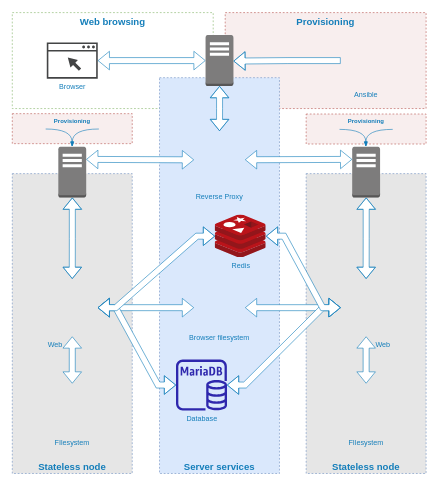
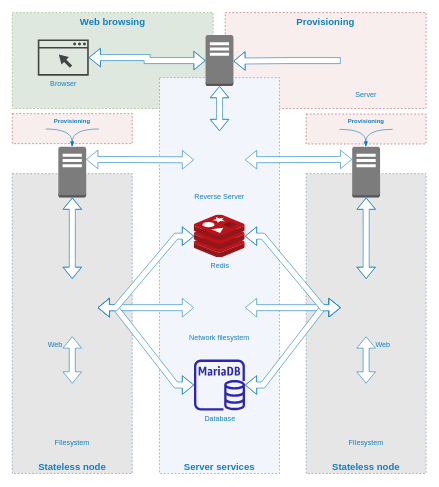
  <mxCell id="0" />
  <mxCell id="1" parent="0" />
  <mxCell id="2" value="Stateless node" style="fillColor=#E6E6E6;strokeColor=#6c8ebf;dashed=1;verticalAlign=bottom;fontStyle=1;fontSize=16;fontColor=#147EBA;" parent="1" vertex="1"><mxGeometry x="510" y="288.5" width="200" height="500" as="geometry" /></mxCell>
  <mxCell id="3" value="Provisioning" style="fillColor=#F8EEEE;strokeColor=#b85450;dashed=1;verticalAlign=top;fontStyle=1;fontSize=16;fontColor=#147EBA;" parent="1" vertex="1"><mxGeometry x="375" y="20" width="335" height="160" as="geometry" /></mxCell>
- <mxCell id="4" value="Web browsing" style="fillColor=#ffffff;strokeColor=#82b366;dashed=1;verticalAlign=top;fontStyle=1;fontSize=16;fontColor=#147EBA;" parent="1" vertex="1"><mxGeometry x="20" y="20" width="335" height="160" as="geometry" /></mxCell>
- <mxCell id="5" value="Server services" style="fillColor=#dae8fc;strokeColor=#6c8ebf;dashed=1;verticalAlign=bottom;fontStyle=1;fontSize=16;fontColor=#147EBA;" parent="1" vertex="1"><mxGeometry x="265.5" y="128.5" width="200" height="660" as="geometry" /></mxCell>
+ <mxCell id="4" value="Web browsing" style="fillColor=#DFE8DF;strokeColor=#82b366;dashed=1;verticalAlign=top;fontStyle=1;fontSize=16;fontColor=#147EBA;" parent="1" vertex="1"><mxGeometry x="20" y="20" width="335" height="160" as="geometry" /></mxCell>
+ <mxCell id="5" value="Server services" style="fillColor=#F2F6FC;strokeColor=#6c8ebf;dashed=1;verticalAlign=bottom;fontStyle=1;fontSize=16;fontColor=#147EBA;" parent="1" vertex="1"><mxGeometry x="265.5" y="128.5" width="200" height="660" as="geometry" /></mxCell>
  <mxCell id="6" style="edgeStyle=none;shape=flexArrow;rounded=0;orthogonalLoop=1;jettySize=auto;html=1;entryX=0;entryY=0.25;entryDx=0;entryDy=0;entryPerimeter=0;fontSize=16;fontColor=#147EBA;startArrow=block;startFill=0;endArrow=block;endFill=0;strokeColor=#147EBA;fillColor=default;" parent="1" source="7" target="32" edge="1"><mxGeometry relative="1" as="geometry" /></mxCell>
- <mxCell id="7" value="Reverse Proxy" style="shape=image;verticalLabelPosition=bottom;labelBackgroundColor=none;verticalAlign=top;aspect=fixed;imageAspect=0;image=https://static-00.iconduck.com/assets.00/file-type-nginx-icon-85x96-wg3ptbhv.png;fontColor=#147EBA;" parent="1" vertex="1"><mxGeometry x="323" y="217.5" width="85" height="96" as="geometry" /></mxCell>
- <mxCell id="8" value="Database" style="sketch=0;outlineConnect=0;fontColor=#147EBA;gradientColor=none;fillColor=#2E27AD;strokeColor=none;dashed=0;verticalLabelPosition=bottom;verticalAlign=top;align=center;html=1;fontSize=12;fontStyle=0;aspect=fixed;pointerEvents=1;shape=mxgraph.aws4.rds_mariadb_instance;labelBackgroundColor=none;points=[[0,0.25,0,0,0],[0,0.5,0,0,0],[0,0.75,0,0,0],[0.25,0,0,0,0],[0.25,1,0,0,0],[0.5,0,0,0,0],[0.5,1,0,0,0],[0.75,0,0,0,0],[0.75,1,0,0,0],[1,0.25,0,0,0],[1,0.5,0,0,0],[1,0.75,0,0,0]];" parent="1" vertex="1"><mxGeometry x="293" y="598.5" width="85" height="85" as="geometry" /></mxCell>
+ <mxCell id="7" value="Reverse Server" style="shape=image;verticalLabelPosition=bottom;labelBackgroundColor=none;verticalAlign=top;aspect=fixed;imageAspect=0;image=https://static-00.iconduck.com/assets.00/file-type-nginx-icon-85x96-wg3ptbhv.png;fontColor=#147EBA;" parent="1" vertex="1"><mxGeometry x="323" y="217.5" width="85" height="96" as="geometry" /></mxCell>
+ <mxCell id="8" value="Database" style="sketch=0;outlineConnect=0;fontColor=#147EBA;gradientColor=none;fillColor=#2E27AD;strokeColor=none;dashed=0;verticalLabelPosition=bottom;verticalAlign=top;align=center;html=1;fontSize=12;fontStyle=0;aspect=fixed;pointerEvents=1;shape=mxgraph.aws4.rds_mariadb_instance;labelBackgroundColor=none;points=[[0,0.25,0,0,0],[0,0.5,0,0,0],[0,0.75,0,0,0],[0.25,0,0,0,0],[0.25,1,0,0,0],[0.5,0,0,0,0],[0.5,1,0,0,0],[0.75,0,0,0,0],[0.75,1,0,0,0],[1,0.25,0,0,0],[1,0.5,0,0,0],[1,0.75,0,0,0]];" parent="1" vertex="1"><mxGeometry x="323" y="598.5" width="85" height="85" as="geometry" /></mxCell>
  <mxCell id="9" style="edgeStyle=orthogonalEdgeStyle;shape=flexArrow;rounded=0;orthogonalLoop=1;jettySize=auto;html=1;fontSize=16;fontColor=#147EBA;startArrow=block;startFill=0;endArrow=block;endFill=0;startSize=6;endSize=6;strokeColor=#147EBA;strokeWidth=1;fillColor=default;" parent="1" source="10" target="15" edge="1"><mxGeometry relative="1" as="geometry" /></mxCell>
- <mxCell id="10" value="Browser" style="sketch=0;pointerEvents=1;shadow=0;dashed=0;html=1;strokeColor=none;fillColor=#434445;aspect=fixed;labelPosition=center;verticalLabelPosition=bottom;verticalAlign=top;align=center;outlineConnect=0;shape=mxgraph.vvd.web_browser;fontColor=#147EBA;points=[[0,0.25,0,0,0],[0,0.5,0,0,0],[0,0.75,0,0,0],[0.25,0,0,0,0],[0.25,1,0,0,0],[0.5,0,0,0,0],[0.5,1,0,0,0],[0.75,0,0,0,0],[0.75,1,0,0,0],[1,0.25,0,0,0],[1,0.5,0,0,0],[1,0.75,0,0,0]];" parent="1" vertex="1"><mxGeometry x="77.5" y="69.83" width="85" height="60.35" as="geometry" /></mxCell>
+ <mxCell id="10" value="Browser" style="sketch=0;pointerEvents=1;shadow=0;dashed=0;html=1;strokeColor=none;fillColor=#434445;aspect=fixed;labelPosition=center;verticalLabelPosition=bottom;verticalAlign=top;align=center;outlineConnect=0;shape=mxgraph.vvd.web_browser;fontColor=#147EBA;points=[[0,0.25,0,0,0],[0,0.5,0,0,0],[0,0.75,0,0,0],[0.25,0,0,0,0],[0.25,1,0,0,0],[0.5,0,0,0,0],[0.5,1,0,0,0],[0.75,0,0,0,0],[0.75,1,0,0,0],[1,0.25,0,0,0],[1,0.5,0,0,0],[1,0.75,0,0,0]];" parent="1" vertex="1"><mxGeometry x="62.5" y="64.83" width="85" height="60.35" as="geometry" /></mxCell>
  <mxCell id="11" style="shape=flexArrow;rounded=0;orthogonalLoop=1;jettySize=auto;html=1;fontSize=16;fontColor=#3333FF;startArrow=block;fillColor=default;strokeColor=#147EBA;exitX=1;exitY=0.25;exitDx=0;exitDy=0;exitPerimeter=0;entryX=0;entryY=0.5;entryDx=0;entryDy=0;" parent="1" source="24" target="7" edge="1"><mxGeometry relative="1" as="geometry"><mxPoint x="133.7" y="306.5" as="sourcePoint" /></mxGeometry></mxCell>
  <mxCell id="12" style="shape=flexArrow;rounded=0;orthogonalLoop=1;jettySize=auto;html=1;entryX=1;entryY=0.51;entryDx=0;entryDy=0;entryPerimeter=0;fontSize=16;fontColor=#147EBA;startArrow=none;startFill=0;endArrow=block;endFill=0;startSize=6;endSize=6;strokeColor=#147EBA;strokeWidth=1;fillColor=default;edgeStyle=orthogonalEdgeStyle;" parent="1" source="13" target="15" edge="1"><mxGeometry relative="1" as="geometry" /></mxCell>
- <mxCell id="13" value="Ansible" style="shape=image;verticalLabelPosition=bottom;labelBackgroundColor=none;verticalAlign=top;aspect=fixed;imageAspect=0;image=https://static-00.iconduck.com/assets.00/ansible-icon-96x96-q52i3vu2.png;fontColor=#147EBA;" parent="1" vertex="1"><mxGeometry x="567.5" y="57.5" width="85" height="85" as="geometry" /></mxCell>
+ <mxCell id="13" value="Server" style="shape=image;verticalLabelPosition=bottom;labelBackgroundColor=none;verticalAlign=top;aspect=fixed;imageAspect=0;image=https://static-00.iconduck.com/assets.00/ansible-icon-96x96-q52i3vu2.png;fontColor=#147EBA;" parent="1" vertex="1"><mxGeometry x="567.5" y="57.5" width="85" height="85" as="geometry" /></mxCell>
  <mxCell id="14" style="edgeStyle=orthogonalEdgeStyle;rounded=0;orthogonalLoop=1;jettySize=auto;html=1;fontSize=16;fontColor=#3333FF;shape=flexArrow;startArrow=block;fillColor=default;strokeColor=#147EBA;" parent="1" source="15" target="7" edge="1"><mxGeometry relative="1" as="geometry" /></mxCell>
  <mxCell id="15" value="" style="outlineConnect=0;dashed=0;verticalLabelPosition=bottom;verticalAlign=top;align=center;html=1;shape=mxgraph.aws3.traditional_server;fillColor=#7D7C7C;gradientColor=none;points=[[0,0.25,0,0,0],[0,0.51,0,0,0],[0,0.75,0,0,0],[0.02,0.02,0,0,0],[0.02,0.98,0,0,0],[0.25,0,0,0,0],[0.25,1,0,0,0],[0.49,0,0,0,0],[0.49,1,0,0,0],[0.5,0,0,0,0],[0.5,1,0,0,0],[0.75,0,0,0,0],[0.75,1,0,0,0],[0.99,0.02,0,0,0],[0.99,0.98,0,0,0],[1,0.25,0,0,0],[1,0.51,0,0,0],[1,0.75,0,0,0]];" parent="1" vertex="1"><mxGeometry x="342.25" y="57.5" width="46.5" height="85" as="geometry" /></mxCell>
  <mxCell id="16" style="edgeStyle=orthogonalEdgeStyle;rounded=0;orthogonalLoop=1;jettySize=auto;html=1;exitX=0.5;exitY=1;exitDx=0;exitDy=0;fontSize=16;" parent="1" source="5" target="5" edge="1"><mxGeometry relative="1" as="geometry" /></mxCell>
  <mxCell id="17" style="edgeStyle=none;shape=flexArrow;rounded=0;orthogonalLoop=1;jettySize=auto;html=1;entryX=0;entryY=0.5;entryDx=0;entryDy=0;fontSize=16;fontColor=#147EBA;startArrow=block;startFill=0;endArrow=block;endFill=0;strokeColor=#147EBA;fillColor=default;" parent="1" source="21" target="34" edge="1"><mxGeometry relative="1" as="geometry" /></mxCell>
  <mxCell id="18" style="edgeStyle=entityRelationEdgeStyle;shape=flexArrow;rounded=0;orthogonalLoop=1;jettySize=auto;html=1;fontSize=16;fontColor=#147EBA;startArrow=block;startFill=0;endArrow=block;endFill=0;strokeColor=#147EBA;fillColor=default;exitX=1;exitY=0.5;exitDx=0;exitDy=0;exitPerimeter=0;entryX=0;entryY=0.5;entryDx=0;entryDy=0;" parent="1" source="8" target="34" edge="1"><mxGeometry relative="1" as="geometry" /></mxCell>
  <mxCell id="19" style="edgeStyle=entityRelationEdgeStyle;shape=flexArrow;rounded=0;orthogonalLoop=1;jettySize=auto;html=1;fontSize=16;fontColor=#147EBA;startArrow=block;startFill=0;endArrow=block;endFill=0;strokeColor=#147EBA;fillColor=default;exitX=1;exitY=0.5;exitDx=0;exitDy=0;exitPerimeter=0;entryX=0;entryY=0.5;entryDx=0;entryDy=0;" parent="1" source="20" target="34" edge="1"><mxGeometry relative="1" as="geometry" /></mxCell>
- <mxCell id="20" value="Redis" style="sketch=0;aspect=fixed;html=1;points=[[0,0.25,0,0,0],[0,0.5,0,0,0],[0,0.76,0,0,0],[0.25,0,0,0,0],[0.25,1,0,0,0],[0.5,1,0,0,0],[0.51,0,0,0,0],[0.75,0,0,0,0],[0.75,1,0,0,0],[1,0.25,0,0,0],[1,0.5,0,0,0],[1,0.76,0,0,0]];align=center;image;fontSize=12;image=img/lib/mscae/Cache_Redis_Product.svg;labelBackgroundColor=none;fontColor=#147EBA;strokeColor=#147EBA;fillColor=#F8EEEE;" parent="1" vertex="1"><mxGeometry x="358" y="357.1" width="85" height="71.4" as="geometry" /></mxCell>
- <mxCell id="21" value="Browser filesystem" style="shape=image;verticalLabelPosition=bottom;labelBackgroundColor=none;verticalAlign=top;aspect=fixed;imageAspect=0;image=https://static-00.iconduck.com/assets.00/folder-remote-nfs-icon-96x81-tbda57xx.png;fontColor=#147EBA;" parent="1" vertex="1"><mxGeometry x="323" y="476.14" width="85" height="71.72" as="geometry" /></mxCell>
+ <mxCell id="20" value="Redis" style="sketch=0;aspect=fixed;html=1;points=[[0,0.25,0,0,0],[0,0.5,0,0,0],[0,0.76,0,0,0],[0.25,0,0,0,0],[0.25,1,0,0,0],[0.5,1,0,0,0],[0.51,0,0,0,0],[0.75,0,0,0,0],[0.75,1,0,0,0],[1,0.25,0,0,0],[1,0.5,0,0,0],[1,0.76,0,0,0]];align=center;image;fontSize=12;image=img/lib/mscae/Cache_Redis_Product.svg;labelBackgroundColor=none;fontColor=#147EBA;strokeColor=#147EBA;fillColor=#F8EEEE;" parent="1" vertex="1"><mxGeometry x="323" y="357.1" width="85" height="71.4" as="geometry" /></mxCell>
+ <mxCell id="21" value="Network filesystem" style="shape=image;verticalLabelPosition=bottom;labelBackgroundColor=none;verticalAlign=top;aspect=fixed;imageAspect=0;image=https://static-00.iconduck.com/assets.00/folder-remote-nfs-icon-96x81-tbda57xx.png;fontColor=#147EBA;" parent="1" vertex="1"><mxGeometry x="323" y="476.14" width="85" height="71.72" as="geometry" /></mxCell>
  <mxCell id="22" value="Stateless node" style="fillColor=#E6E6E6;strokeColor=#6c8ebf;dashed=1;verticalAlign=bottom;fontStyle=1;fontSize=16;fontColor=#147EBA;" parent="1" vertex="1"><mxGeometry x="20" y="288.5" width="200" height="500" as="geometry" /></mxCell>
  <mxCell id="23" style="edgeStyle=orthogonalEdgeStyle;shape=flexArrow;rounded=0;orthogonalLoop=1;jettySize=auto;html=1;fontSize=16;fontColor=#147EBA;startArrow=block;startFill=0;endArrow=block;endFill=0;strokeColor=#147EBA;fillColor=default;" parent="1" source="24" target="27" edge="1"><mxGeometry relative="1" as="geometry" /></mxCell>
  <mxCell id="24" value="" style="outlineConnect=0;dashed=0;verticalLabelPosition=bottom;verticalAlign=top;align=center;html=1;shape=mxgraph.aws3.traditional_server;fillColor=#7D7C7C;gradientColor=none;points=[[0,0.25,0,0,0],[0,0.51,0,0,0],[0,0.75,0,0,0],[0.02,0.02,0,0,0],[0.02,0.98,0,0,0],[0.25,0,0,0,0],[0.25,1,0,0,0],[0.49,0,0,0,0],[0.49,1,0,0,0],[0.5,0,0,0,0],[0.5,1,0,0,0],[0.75,0,0,0,0],[0.75,1,0,0,0],[0.99,0.02,0,0,0],[0.99,0.98,0,0,0],[1,0.25,0,0,0],[1,0.51,0,0,0],[1,0.75,0,0,0]];" parent="1" vertex="1"><mxGeometry x="96.75" y="243.5" width="46.5" height="85" as="geometry" /></mxCell>
  <mxCell id="25" style="shape=flexArrow;rounded=0;orthogonalLoop=1;jettySize=auto;html=1;entryX=0;entryY=0.5;entryDx=0;entryDy=0;fontSize=16;fontColor=#147EBA;startArrow=block;startFill=0;endArrow=block;endFill=0;strokeColor=#147EBA;fillColor=default;" parent="1" source="27" target="21" edge="1"><mxGeometry relative="1" as="geometry"><mxPoint x="220" y="368.5" as="sourcePoint" /></mxGeometry></mxCell>
  <mxCell id="26" style="edgeStyle=orthogonalEdgeStyle;shape=flexArrow;rounded=0;orthogonalLoop=1;jettySize=auto;html=1;entryX=0.5;entryY=0;entryDx=0;entryDy=0;fontSize=16;fontColor=#147EBA;startArrow=block;startFill=0;endArrow=block;endFill=0;strokeColor=#147EBA;fillColor=default;" parent="1" source="27" target="28" edge="1"><mxGeometry relative="1" as="geometry" /></mxCell>
  <mxCell id="27" value="Web" style="shape=image;verticalLabelPosition=bottom;labelBackgroundColor=none;verticalAlign=top;aspect=fixed;imageAspect=0;image=https://static-00.iconduck.com/assets.00/file-type-nginx-icon-85x96-wg3ptbhv.png;fontColor=#147EBA;labelPosition=center;align=left;" parent="1" vertex="1"><mxGeometry x="77.5" y="464" width="85" height="96" as="geometry" /></mxCell>
  <mxCell id="28" value="FIlesystem" style="shape=image;verticalLabelPosition=bottom;labelBackgroundColor=none;verticalAlign=top;aspect=fixed;imageAspect=0;image=https://static-00.iconduck.com/assets.00/folder-type-nginx-icon-96x92-wyvgajbb.png;fontColor=#147EBA;labelPosition=center;align=center;" parent="1" vertex="1"><mxGeometry x="75.65" y="638.5" width="88.7" height="85" as="geometry" /></mxCell>
  <mxCell id="29" style="shape=flexArrow;rounded=0;orthogonalLoop=1;jettySize=auto;html=1;fontSize=16;fontColor=#147EBA;startArrow=block;startFill=0;endArrow=block;endFill=0;strokeColor=#147EBA;fillColor=default;exitX=0;exitY=0.5;exitDx=0;exitDy=0;exitPerimeter=0;edgeStyle=entityRelationEdgeStyle;entryX=1;entryY=0.5;entryDx=0;entryDy=0;" parent="1" source="8" target="27" edge="1"><mxGeometry relative="1" as="geometry"><mxPoint x="210" y="538.5" as="targetPoint" /></mxGeometry></mxCell>
  <mxCell id="30" style="shape=flexArrow;rounded=0;orthogonalLoop=1;jettySize=auto;html=1;exitX=0;exitY=0.5;exitDx=0;exitDy=0;exitPerimeter=0;fontSize=16;fontColor=#147EBA;startArrow=block;startFill=0;endArrow=block;endFill=0;strokeColor=#147EBA;fillColor=default;entryX=1;entryY=0.5;entryDx=0;entryDy=0;edgeStyle=entityRelationEdgeStyle;" parent="1" source="20" target="27" edge="1"><mxGeometry relative="1" as="geometry"><mxPoint x="220" y="748.5" as="targetPoint" /></mxGeometry></mxCell>
  <mxCell id="31" style="edgeStyle=orthogonalEdgeStyle;shape=flexArrow;rounded=0;orthogonalLoop=1;jettySize=auto;html=1;fontSize=16;fontColor=#147EBA;startArrow=block;startFill=0;endArrow=block;endFill=0;strokeColor=#147EBA;fillColor=default;" parent="1" source="32" target="34" edge="1"><mxGeometry relative="1" as="geometry" /></mxCell>
  <mxCell id="32" value="" style="outlineConnect=0;dashed=0;verticalLabelPosition=bottom;verticalAlign=top;align=center;html=1;shape=mxgraph.aws3.traditional_server;fillColor=#7D7C7C;gradientColor=none;points=[[0,0.25,0,0,0],[0,0.51,0,0,0],[0,0.75,0,0,0],[0.02,0.02,0,0,0],[0.02,0.98,0,0,0],[0.25,0,0,0,0],[0.25,1,0,0,0],[0.49,0,0,0,0],[0.49,1,0,0,0],[0.5,0,0,0,0],[0.5,1,0,0,0],[0.75,0,0,0,0],[0.75,1,0,0,0],[0.99,0.02,0,0,0],[0.99,0.98,0,0,0],[1,0.25,0,0,0],[1,0.51,0,0,0],[1,0.75,0,0,0]];" parent="1" vertex="1"><mxGeometry x="586.75" y="243.5" width="46.5" height="85" as="geometry" /></mxCell>
  <mxCell id="33" style="edgeStyle=orthogonalEdgeStyle;shape=flexArrow;rounded=0;orthogonalLoop=1;jettySize=auto;html=1;entryX=0.5;entryY=0;entryDx=0;entryDy=0;fontSize=16;fontColor=#147EBA;startArrow=block;startFill=0;endArrow=block;endFill=0;strokeColor=#147EBA;fillColor=default;" parent="1" source="34" target="35" edge="1"><mxGeometry relative="1" as="geometry" /></mxCell>
  <mxCell id="34" value="Web" style="shape=image;verticalLabelPosition=bottom;labelBackgroundColor=none;verticalAlign=top;aspect=fixed;imageAspect=0;image=https://static-00.iconduck.com/assets.00/file-type-nginx-icon-85x96-wg3ptbhv.png;fontColor=#147EBA;labelPosition=center;align=right;" parent="1" vertex="1"><mxGeometry x="567.5" y="464" width="85" height="96" as="geometry" /></mxCell>
  <mxCell id="35" value="FIlesystem" style="shape=image;verticalLabelPosition=bottom;labelBackgroundColor=none;verticalAlign=top;aspect=fixed;imageAspect=0;image=https://static-00.iconduck.com/assets.00/folder-type-nginx-icon-96x92-wyvgajbb.png;fontColor=#147EBA;labelPosition=center;align=center;" parent="1" vertex="1"><mxGeometry x="565.65" y="638.5" width="88.7" height="85" as="geometry" /></mxCell>
  <mxCell id="36" value="Provisioning" style="fillColor=#F8EEEE;strokeColor=#b85450;dashed=1;verticalAlign=top;fontStyle=1;fontSize=10;fontColor=#147EBA;" parent="1" vertex="1"><mxGeometry x="20" y="188.5" width="200" height="50" as="geometry" /></mxCell>
  <mxCell id="37" style="edgeStyle=orthogonalEdgeStyle;curved=1;rounded=0;orthogonalLoop=1;jettySize=auto;html=1;fontSize=10;fontColor=#147EBA;startArrow=none;startFill=0;endArrow=blockThin;endFill=1;strokeColor=#147EBA;strokeWidth=1;fillColor=default;" parent="1" source="38" target="24" edge="1"><mxGeometry relative="1" as="geometry"><mxPoint x="120" y="238.5" as="targetPoint" /></mxGeometry></mxCell>
  <mxCell id="38" value="" style="shape=image;html=1;verticalAlign=top;verticalLabelPosition=bottom;labelBackgroundColor=#ffffff;imageAspect=0;aspect=fixed;image=https://cdn0.iconfinder.com/data/icons/social-network-9/50/29-128.png;fontSize=16;fontColor=#147EBA;strokeColor=#147EBA;fillColor=#F8EEEE;" parent="1" vertex="1"><mxGeometry x="164.35" y="199.1" width="30" height="30" as="geometry" /></mxCell>
  <mxCell id="39" style="edgeStyle=orthogonalEdgeStyle;rounded=0;orthogonalLoop=1;jettySize=auto;html=1;exitX=1;exitY=0.5;exitDx=0;exitDy=0;entryX=0.49;entryY=0;entryDx=0;entryDy=0;entryPerimeter=0;fontSize=10;fontColor=#147EBA;startArrow=none;startFill=0;endArrow=blockThin;endFill=1;strokeColor=#147EBA;strokeWidth=1;fillColor=default;curved=1;" parent="1" source="40" target="24" edge="1"><mxGeometry relative="1" as="geometry" /></mxCell>
  <mxCell id="40" value="" style="shape=image;verticalLabelPosition=bottom;labelBackgroundColor=none;verticalAlign=top;aspect=fixed;imageAspect=0;image=https://static-00.iconduck.com/assets.00/ansible-icon-96x96-q52i3vu2.png;fontColor=#147EBA;" parent="1" vertex="1"><mxGeometry x="45.65" y="199.1" width="30" height="30" as="geometry" /></mxCell>
  <mxCell id="41" value="Provisioning" style="fillColor=#F8EEEE;strokeColor=#b85450;dashed=1;verticalAlign=top;fontStyle=1;fontSize=10;fontColor=#147EBA;" parent="1" vertex="1"><mxGeometry x="510" y="189.1" width="200" height="50" as="geometry" /></mxCell>
  <mxCell id="42" style="edgeStyle=orthogonalEdgeStyle;curved=1;rounded=0;orthogonalLoop=1;jettySize=auto;html=1;fontSize=10;fontColor=#147EBA;startArrow=none;startFill=0;endArrow=blockThin;endFill=1;strokeColor=#147EBA;strokeWidth=1;fillColor=default;entryX=0.49;entryY=0;entryDx=0;entryDy=0;entryPerimeter=0;" parent="1" source="43" target="32" edge="1"><mxGeometry relative="1" as="geometry"><mxPoint x="610" y="238.5" as="targetPoint" /></mxGeometry></mxCell>
  <mxCell id="43" value="" style="shape=image;html=1;verticalAlign=top;verticalLabelPosition=bottom;labelBackgroundColor=#ffffff;imageAspect=0;aspect=fixed;image=https://cdn0.iconfinder.com/data/icons/social-network-9/50/29-128.png;fontSize=16;fontColor=#147EBA;strokeColor=#147EBA;fillColor=#F8EEEE;" parent="1" vertex="1"><mxGeometry x="654.35" y="199.7" width="30" height="30" as="geometry" /></mxCell>
  <mxCell id="44" style="edgeStyle=orthogonalEdgeStyle;curved=1;rounded=0;orthogonalLoop=1;jettySize=auto;html=1;exitX=1;exitY=0.5;exitDx=0;exitDy=0;entryX=0.49;entryY=0;entryDx=0;entryDy=0;entryPerimeter=0;fontSize=10;fontColor=#147EBA;startArrow=none;startFill=0;endArrow=blockThin;endFill=1;strokeColor=#147EBA;strokeWidth=1;fillColor=default;" parent="1" source="45" target="32" edge="1"><mxGeometry relative="1" as="geometry" /></mxCell>
  <mxCell id="45" value="" style="shape=image;verticalLabelPosition=bottom;labelBackgroundColor=none;verticalAlign=top;aspect=fixed;imageAspect=0;image=https://static-00.iconduck.com/assets.00/ansible-icon-96x96-q52i3vu2.png;fontColor=#147EBA;" parent="1" vertex="1"><mxGeometry x="535.65" y="199.7" width="30" height="30" as="geometry" /></mxCell>
